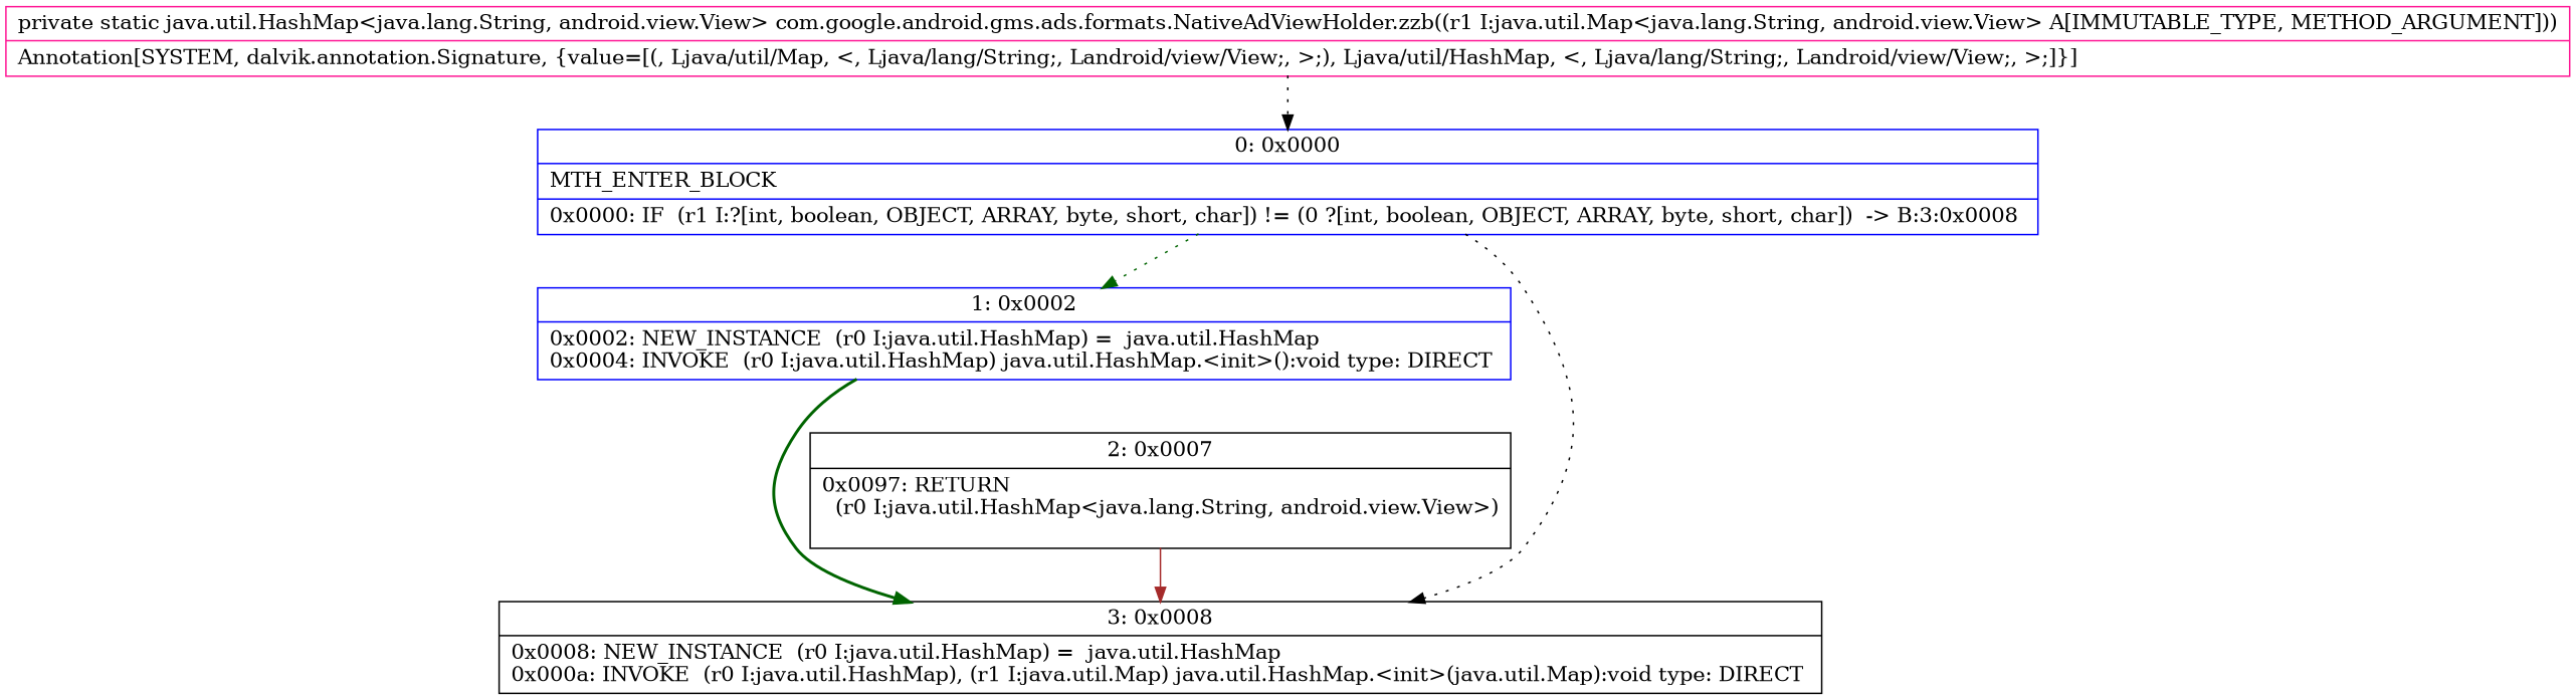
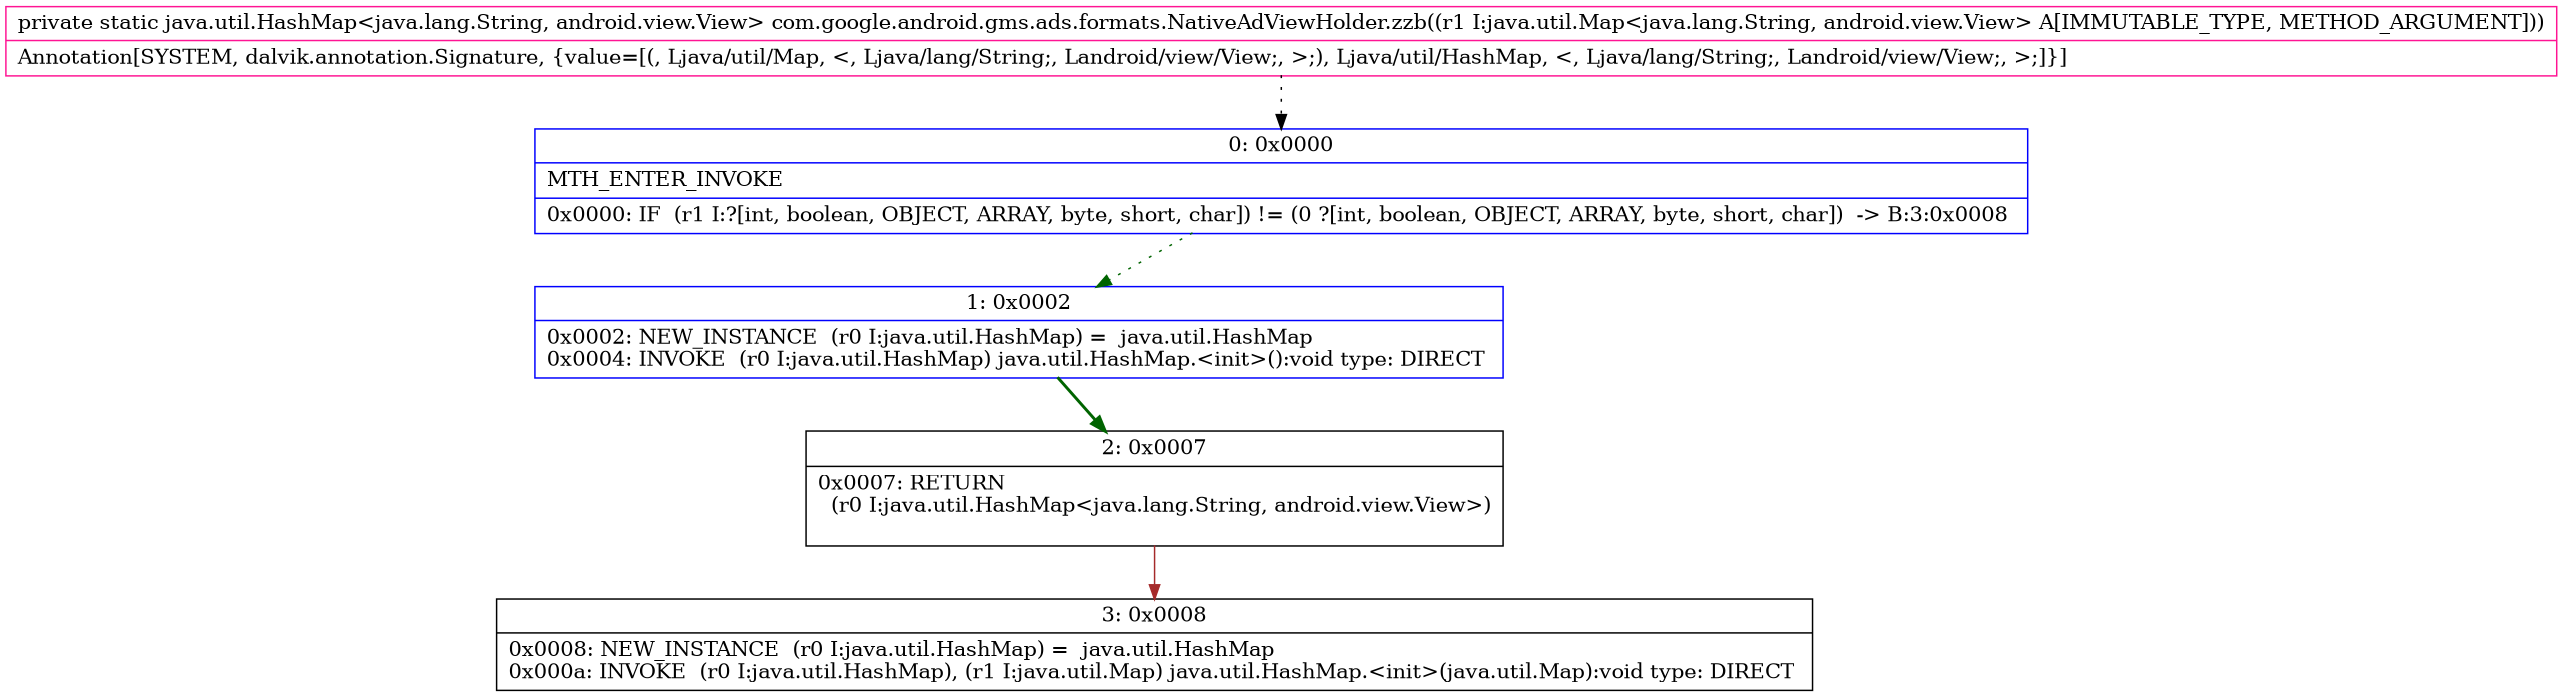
  digraph {
    node [color=blue shape=record]
    edge [color=darkgreen style=dotted]
-   n1 [label="{0\:\ 0x0000|MTH_ENTER_BLOCK\l|0x0000: IF  (r1 I:?[int, boolean, OBJECT, ARRAY, byte, short, char]) != (0 ?[int, boolean, OBJECT, ARRAY, byte, short, char])  \-\> B:3:0x0008 \l}"]
+   n1 [label="{0\:\ 0x0000|MTH_ENTER_INVOKE\l|0x0000: IF  (r1 I:?[int, boolean, OBJECT, ARRAY, byte, short, char]) != (0 ?[int, boolean, OBJECT, ARRAY, byte, short, char])  \-\> B:3:0x0008 \l}"]
    n2 [label="{1\:\ 0x0002|0x0002: NEW_INSTANCE  (r0 I:java.util.HashMap) =  java.util.HashMap \l0x0004: INVOKE  (r0 I:java.util.HashMap) java.util.HashMap.\<init\>():void type: DIRECT \l}"]
    n3 [color=black label="{3\:\ 0x0008|0x0008: NEW_INSTANCE  (r0 I:java.util.HashMap) =  java.util.HashMap \l0x000a: INVOKE  (r0 I:java.util.HashMap), (r1 I:java.util.Map) java.util.HashMap.\<init\>(java.util.Map):void type: DIRECT \l}"]
-   n4 [color=black label="{2\:\ 0x0007|0x0097: RETURN  \l  (r0 I:java.util.HashMap\<java.lang.String, android.view.View\>)\l \l}"]
+   n4 [color=black label="{2\:\ 0x0007|0x0007: RETURN  \l  (r0 I:java.util.HashMap\<java.lang.String, android.view.View\>)\l \l}"]
    n5 [color=deeppink label="{private static java.util.HashMap\<java.lang.String, android.view.View\> com.google.android.gms.ads.formats.NativeAdViewHolder.zzb((r1 I:java.util.Map\<java.lang.String, android.view.View\> A[IMMUTABLE_TYPE, METHOD_ARGUMENT]))  | Annotation[SYSTEM, dalvik.annotation.Signature, \{value=[(, Ljava\/util\/Map, \<, Ljava\/lang\/String;, Landroid\/view\/View;, \>;), Ljava\/util\/HashMap, \<, Ljava\/lang\/String;, Landroid\/view\/View;, \>;]\}]\l}"]
    n1 -> n2
-   n1 -> n3 [color=black]
-   n2 -> n3 [style=bold]
+   n2 -> n4 [style=bold]
    n4 -> n3 [color=brown style=solid]
    n5 -> n1 [color=black]
  }
